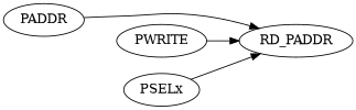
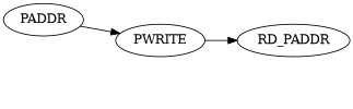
  strict digraph {
    rankdir=LR
    node [complexity=5 importance=0.077137604951 rank=0.0154275209902]
    n1 [complexity=0 importance=0.0443214239041 label=RD_PADDR rank=0.0]
    PADDR
-   PSELx
    PWRITE
-   PADDR -> n1
-   PSELx -> n1
+   PADDR -> PWRITE
    PWRITE -> n1
  }
